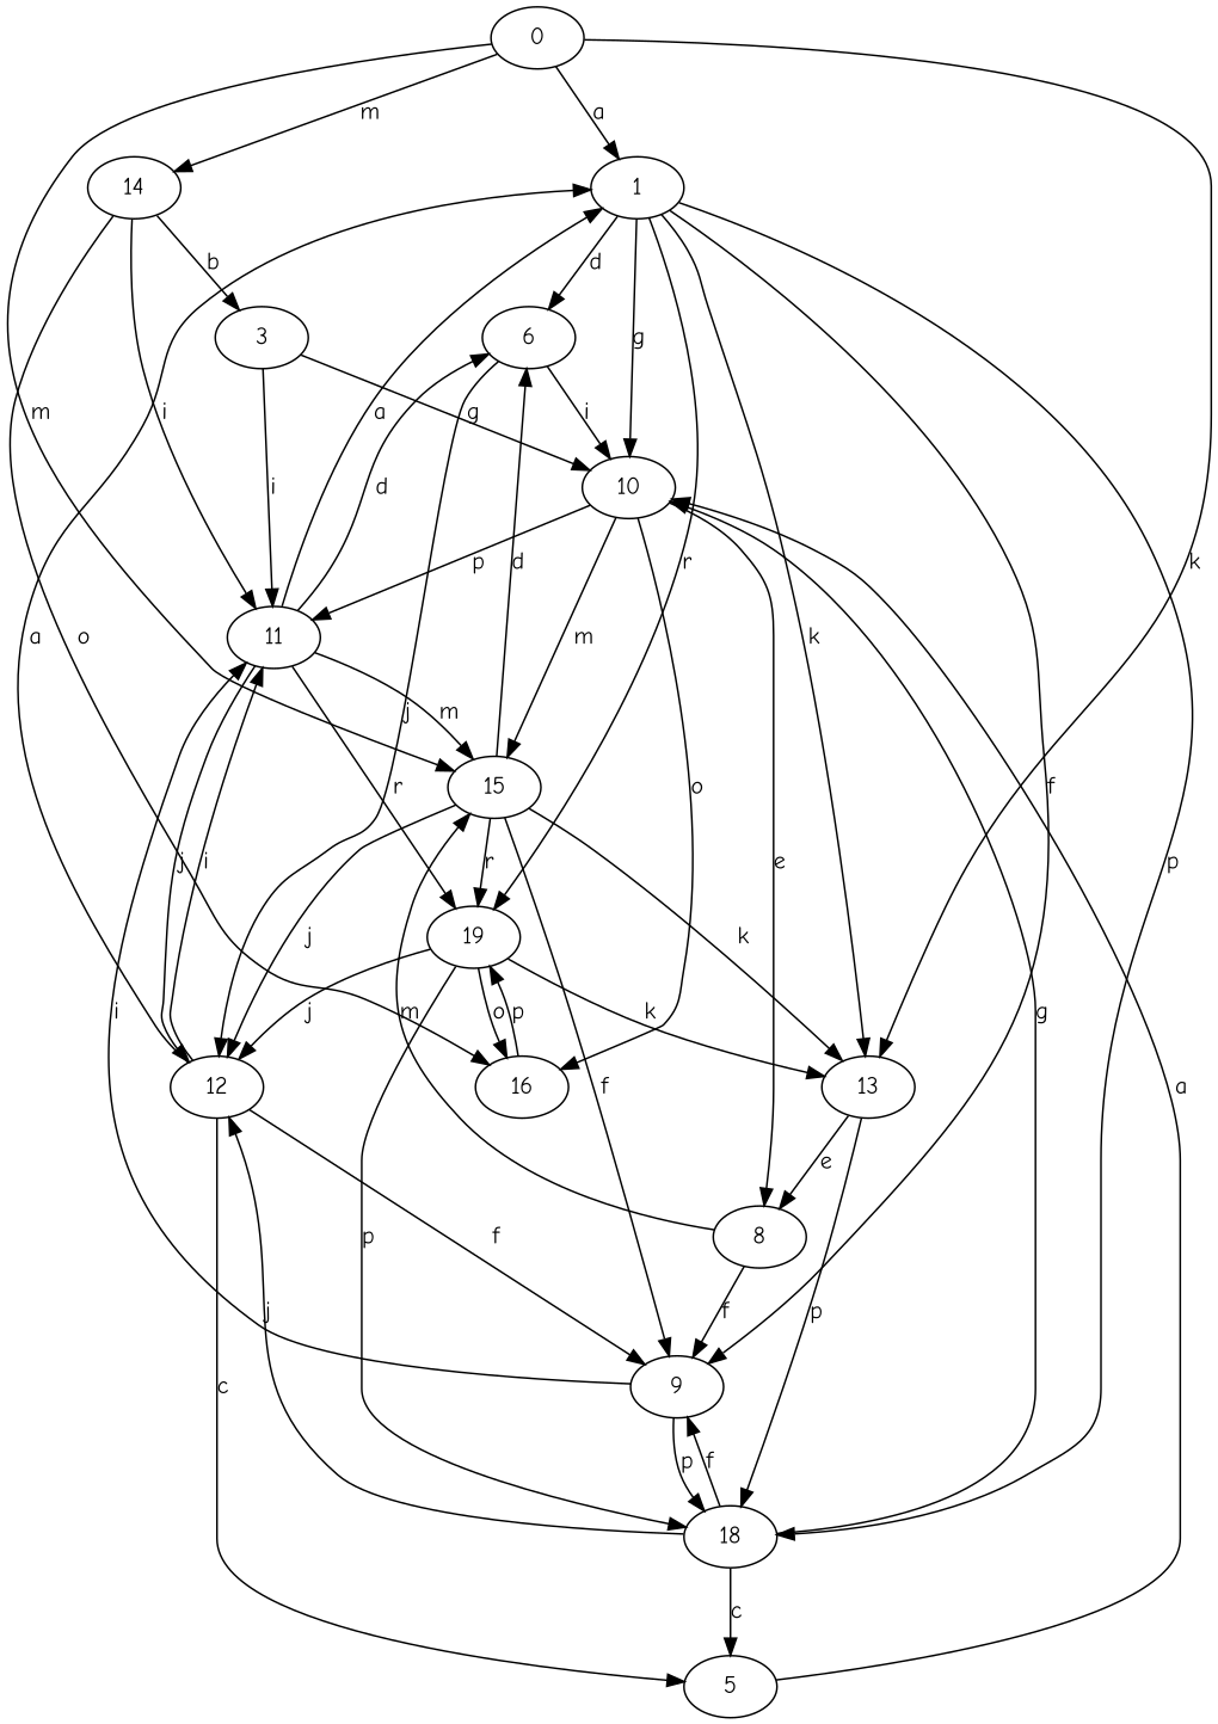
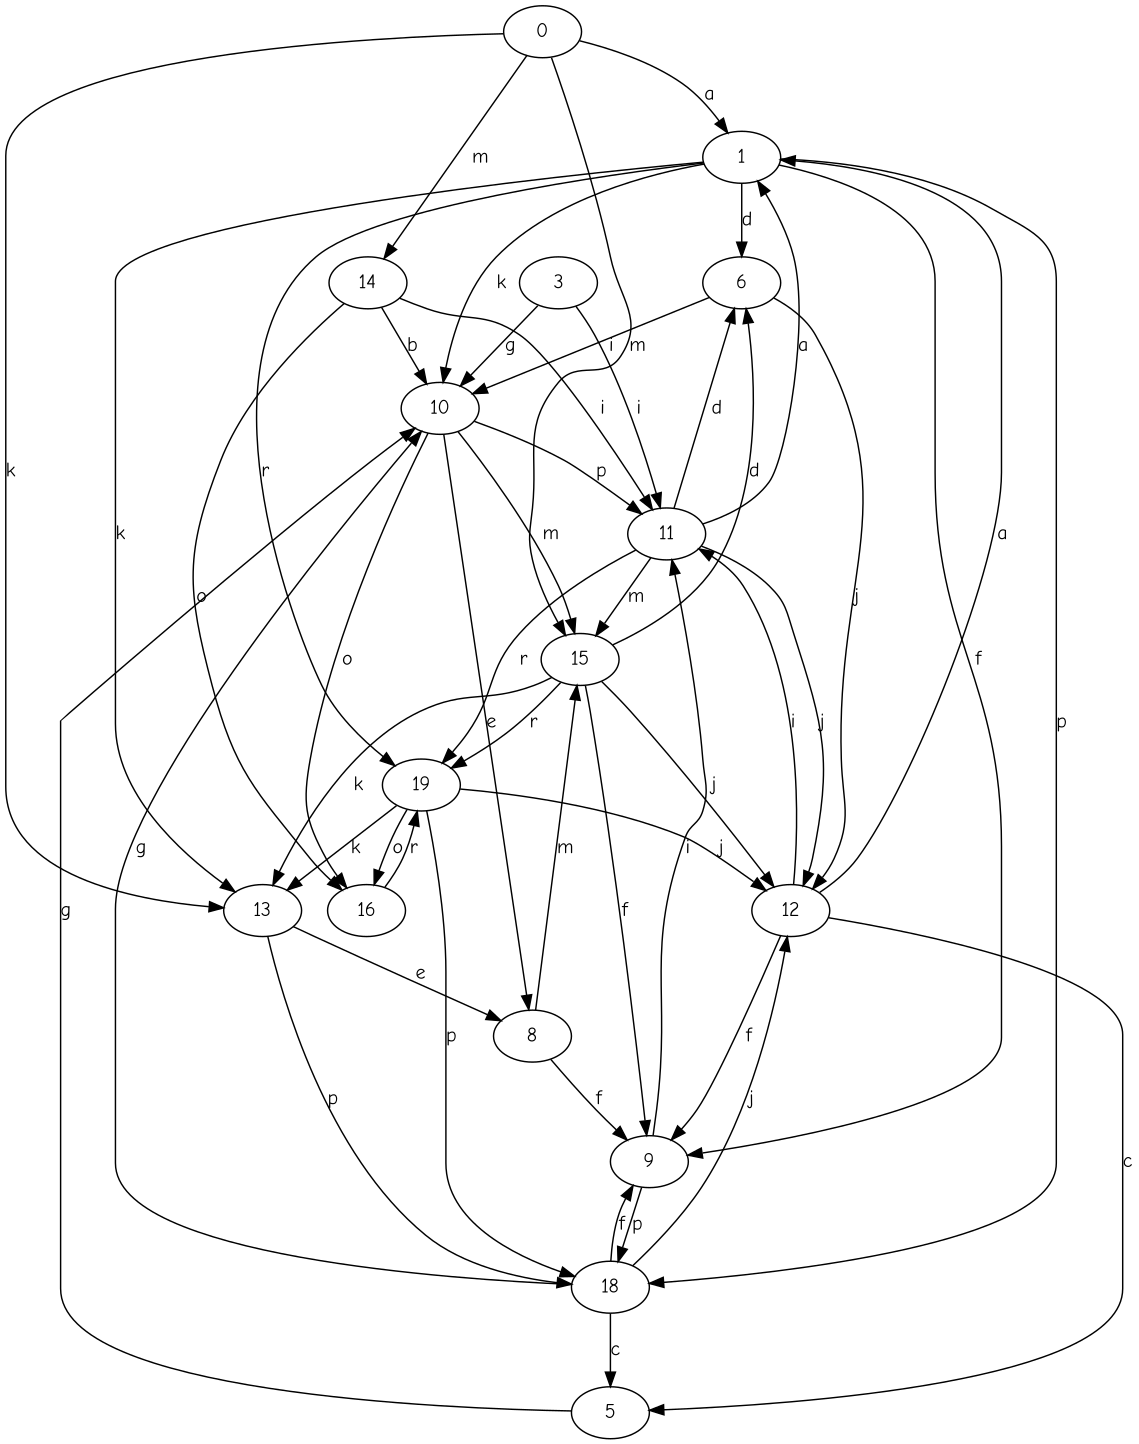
  strict digraph {
    fontname="Comic Neue"
    node [fontname="Comic Neue"]
    edge [fontname="Comic Neue"]
    1
    6
    9
    10
    13
    18
    19
    12
    11
    8
    15
    16
    5
    3
    0
    14
    1 -> 6 [label=d]
    1 -> 9 [label=f]
-   1 -> 10 [label=g]
+   1 -> 10 [label=k]
    1 -> 13 [label=k]
    1 -> 18 [label=p]
    1 -> 19 [label=r]
    6 -> 10 [label=i]
    6 -> 12 [label=j]
    9 -> 18 [label=p]
    9 -> 11 [label=i]
    10 -> 11 [label=p]
    10 -> 8 [label=e]
    10 -> 15 [label=m]
    10 -> 16 [label=o]
    13 -> 18 [label=p]
    13 -> 8 [label=e]
    18 -> 9 [label=f]
    18 -> 10 [label=g]
    18 -> 12 [label=j]
    18 -> 5 [label=c]
    19 -> 13 [label=k]
    19 -> 18 [label=p]
    19 -> 12 [label=j]
    19 -> 16 [label=o]
    12 -> 1 [label=a]
    12 -> 9 [label=f]
    12 -> 11 [label=i]
    12 -> 5 [label=c]
    11 -> 1 [label=a]
    11 -> 6 [label=d]
    11 -> 19 [label=r]
    11 -> 12 [label=j]
    11 -> 15 [label=m]
    8 -> 9 [label=f]
    8 -> 15 [label=m]
    15 -> 6 [label=d]
    15 -> 9 [label=f]
    15 -> 13 [label=k]
    15 -> 19 [label=r]
    15 -> 12 [label=j]
-   16 -> 19 [label=p]
-   5 -> 10 [label=a]
+   16 -> 19 [label=r]
+   5 -> 10 [label=g]
    3 -> 10 [label=g]
    3 -> 11 [label=i]
    0 -> 1 [label=a]
    0 -> 13 [label=k]
    0 -> 15 [label=m]
    0 -> 14 [label=m]
    14 -> 11 [label=i]
    14 -> 16 [label=o]
-   14 -> 3 [label=b]
+   14 -> 10 [label=b]
  }
